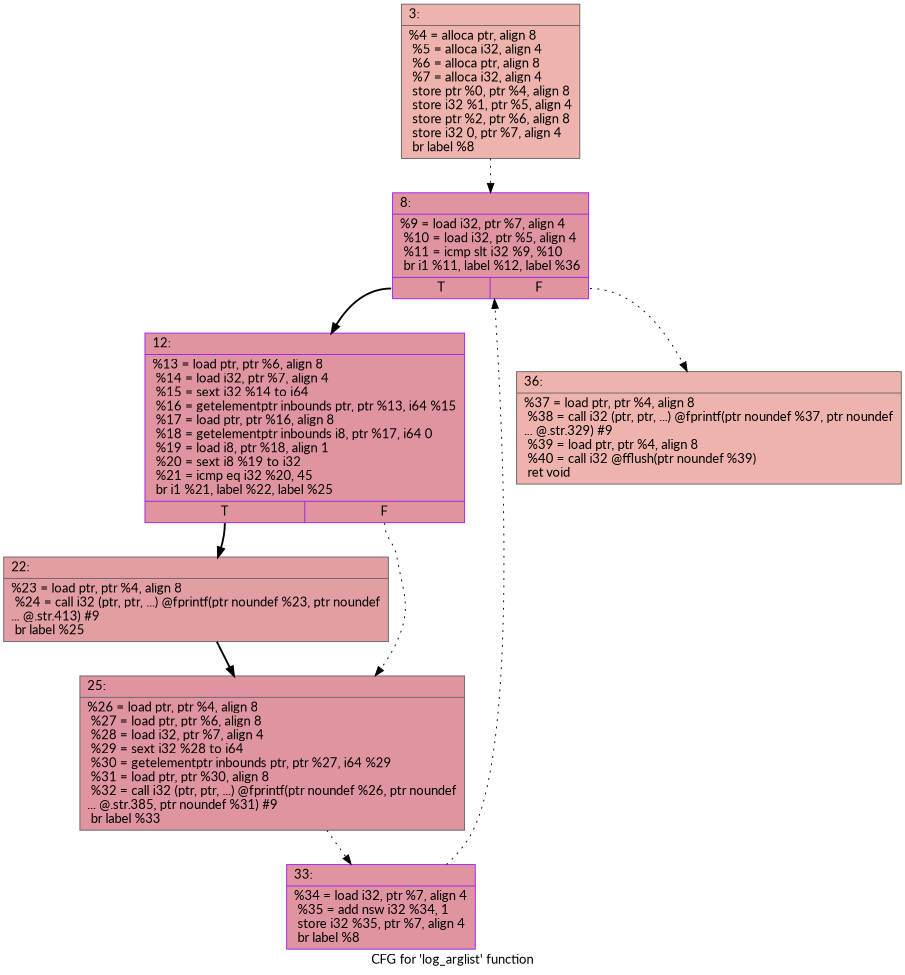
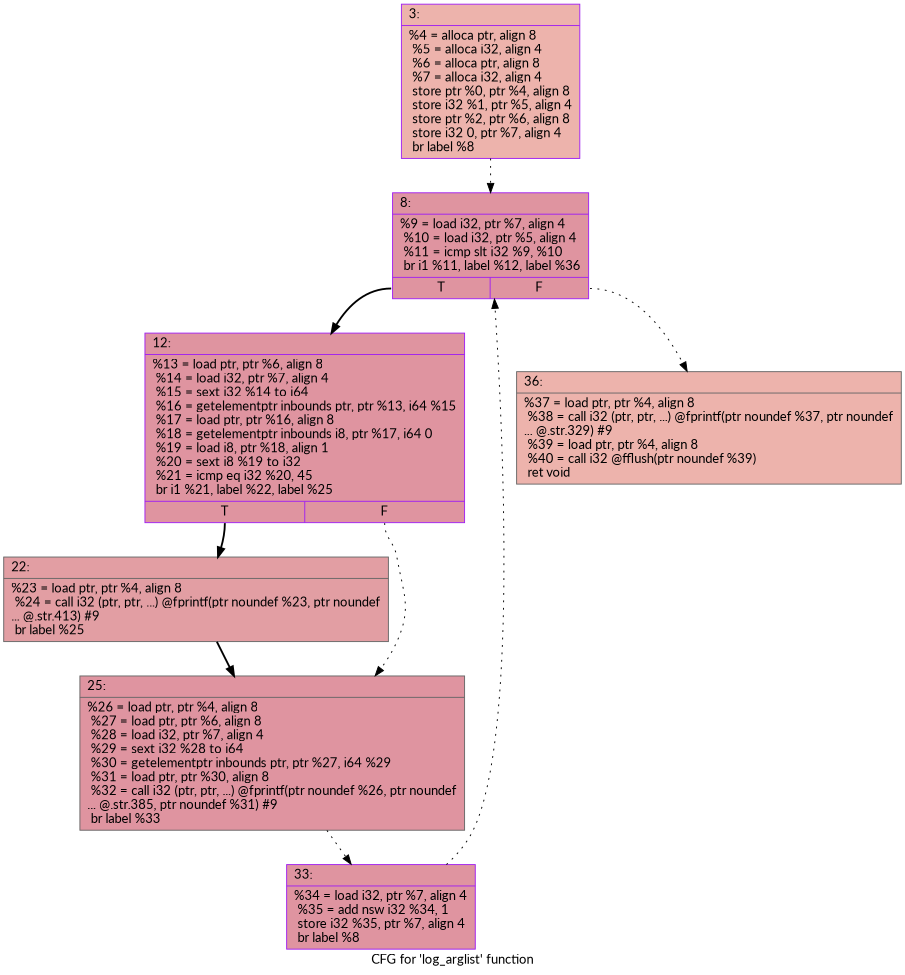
  digraph {
    label="CFG for 'log_arglist' function"
    fontname=Lato
    node [color=gray40 fillcolor="#b70d2870" fontname=Lato shape=record style=filled]
    edge [style=dotted fontname=Lato]
-   n1 [fillcolor="#d6524470" label="{3:\l|  %4 = alloca ptr, align 8\l  %5 = alloca i32, align 4\l  %6 = alloca ptr, align 8\l  %7 = alloca i32, align 4\l  store ptr %0, ptr %4, align 8\l  store i32 %1, ptr %5, align 4\l  store ptr %2, ptr %6, align 8\l  store i32 0, ptr %7, align 4\l  br label %8\l}"]
+   n1 [color=purple fillcolor="#d6524470" label="{3:\l|  %4 = alloca ptr, align 8\l  %5 = alloca i32, align 4\l  %6 = alloca ptr, align 8\l  %7 = alloca i32, align 4\l  store ptr %0, ptr %4, align 8\l  store i32 %1, ptr %5, align 4\l  store ptr %2, ptr %6, align 8\l  store i32 0, ptr %7, align 4\l  br label %8\l}"]
    n2 [color=purple label="{8:\l|  %9 = load i32, ptr %7, align 4\l  %10 = load i32, ptr %5, align 4\l  %11 = icmp slt i32 %9, %10\l  br i1 %11, label %12, label %36\l|{<s0>T|<s1>F}}"]
    n3 [color=purple label="{12:\l|  %13 = load ptr, ptr %6, align 8\l  %14 = load i32, ptr %7, align 4\l  %15 = sext i32 %14 to i64\l  %16 = getelementptr inbounds ptr, ptr %13, i64 %15\l  %17 = load ptr, ptr %16, align 8\l  %18 = getelementptr inbounds i8, ptr %17, i64 0\l  %19 = load i8, ptr %18, align 1\l  %20 = sext i8 %19 to i32\l  %21 = icmp eq i32 %20, 45\l  br i1 %21, label %22, label %25\l|{<s0>T|<s1>F}}"]
    n4 [fillcolor="#d6524470" label="{36:\l|  %37 = load ptr, ptr %4, align 8\l  %38 = call i32 (ptr, ptr, ...) @fprintf(ptr noundef %37, ptr noundef\l... @.str.329) #9\l  %39 = load ptr, ptr %4, align 8\l  %40 = call i32 @fflush(ptr noundef %39)\l  ret void\l}"]
    n5 [fillcolor="#be242e70" label="{22:\l|  %23 = load ptr, ptr %4, align 8\l  %24 = call i32 (ptr, ptr, ...) @fprintf(ptr noundef %23, ptr noundef\l... @.str.413) #9\l  br label %25\l}"]
    n6 [label="{25:\l|  %26 = load ptr, ptr %4, align 8\l  %27 = load ptr, ptr %6, align 8\l  %28 = load i32, ptr %7, align 4\l  %29 = sext i32 %28 to i64\l  %30 = getelementptr inbounds ptr, ptr %27, i64 %29\l  %31 = load ptr, ptr %30, align 8\l  %32 = call i32 (ptr, ptr, ...) @fprintf(ptr noundef %26, ptr noundef\l... @.str.385, ptr noundef %31) #9\l  br label %33\l}"]
    n7 [color=purple label="{33:\l|  %34 = load i32, ptr %7, align 4\l  %35 = add nsw i32 %34, 1\l  store i32 %35, ptr %7, align 4\l  br label %8\l}"]
    n1 -> n2
    n2 -> n3 [tailport=s0 style=bold]
    n2 -> n4 [tailport=s1]
    n3 -> n5 [tailport=s0 style=bold]
    n3 -> n6 [tailport=s1]
    n5 -> n6 [style=bold]
    n6 -> n7
    n7 -> n2
  }
